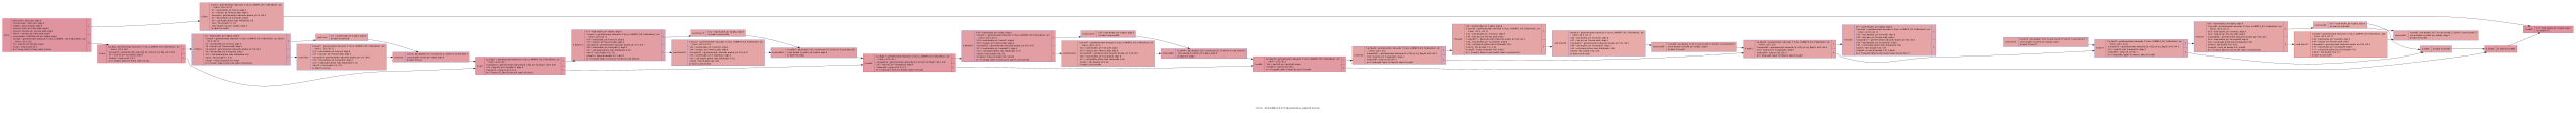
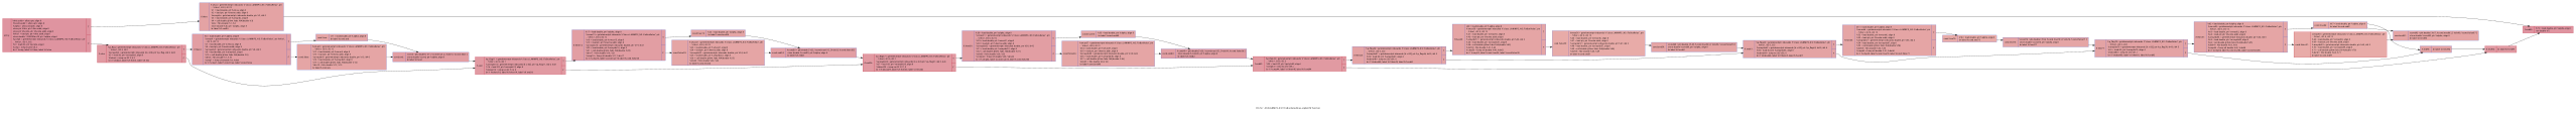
  digraph {
    fontname="Roboto Condensed"
    label="CFG for '_ZN9LAMMPS_NS11FixBoxRelax9max_alphaEPd' function"
    rankdir=LR
    node [color="#3d50c3ff" fillcolor="#c5333470" fontname="Roboto Condensed" shape=record style=filled]
    edge [fontname="Roboto Condensed"]
    n1 [color="#b70d28ff" fillcolor="#b70d2870" label="{entry:\l|  %this.addr = alloca ptr, align 8\l  %hextra.addr = alloca ptr, align 8\l  %alpha = alloca double, align 8\l  store ptr %this, ptr %this.addr, align 8\l  store ptr %hextra, ptr %hextra.addr, align 8\l  %this1 = load ptr, ptr %this.addr, align 8\l  store double 1.000000e+00, ptr %alpha, align 8\l  %pstyle = getelementptr inbounds %\"class.LAMMPS_NS::FixBoxRelax\", ptr\l... %this1, i32 0, i32 2\l  %0 = load i32, ptr %pstyle, align 8\l  %cmp = icmp eq i32 %0, 0\l  br i1 %cmp, label %if.then, label %if.else\l|{<s0>T|<s1>F}}"]
    n2 [fillcolor="#c32e3170" label="{if.then:\l|  %vmax = getelementptr inbounds %\"class.LAMMPS_NS::FixBoxRelax\", ptr\l... %this1, i32 0, i32 12\l  %1 = load double, ptr %vmax, align 8\l  %2 = load ptr, ptr %hextra.addr, align 8\l  %arrayidx = getelementptr inbounds double, ptr %2, i64 0\l  %3 = load double, ptr %arrayidx, align 8\l  %4 = call double @llvm.fabs.f64(double %3)\l  %div = fdiv double %1, %4\l  store double %div, ptr %alpha, align 8\l  br label %if.end95\l}"]
    n3 [color="#b70d28ff" fillcolor="#bb1b2c70" label="{if.else:\l|  %p_flag = getelementptr inbounds %\"class.LAMMPS_NS::FixBoxRelax\", ptr\l... %this1, i32 0, i32 1\l  %arrayidx2 = getelementptr inbounds [6 x i32], ptr %p_flag, i64 0, i64 0\l  %5 = load i32, ptr %arrayidx2, align 8\l  %tobool = icmp ne i32 %5, 0\l  br i1 %tobool, label %if.then3, label %if.end\l|{<s0>T|<s1>F}}"]
    n4 [color="#b70d28ff" fillcolor="#b70d2870" label="{if.end95:\l|  %72 = load double, ptr %alpha, align 8\l  ret double %72\l}"]
    n5 [fillcolor="#be242e70" label="{if.then3:\l|  %6 = load double, ptr %alpha, align 8\l  %vmax4 = getelementptr inbounds %\"class.LAMMPS_NS::FixBoxRelax\", ptr %this1,\l... i32 0, i32 12\l  %7 = load double, ptr %vmax4, align 8\l  %8 = load ptr, ptr %hextra.addr, align 8\l  %arrayidx5 = getelementptr inbounds double, ptr %8, i64 0\l  %9 = load double, ptr %arrayidx5, align 8\l  %10 = call double @llvm.fabs.f64(double %9)\l  %div6 = fdiv double %7, %10\l  %cmp7 = fcmp olt double %6, %div6\l  br i1 %cmp7, label %cond.true, label %cond.false\l|{<s0>T|<s1>F}}"]
    n6 [color="#b70d28ff" fillcolor="#bb1b2c70" label="{if.end:\l|  %p_flag11 = getelementptr inbounds %\"class.LAMMPS_NS::FixBoxRelax\", ptr\l... %this1, i32 0, i32 1\l  %arrayidx12 = getelementptr inbounds [6 x i32], ptr %p_flag11, i64 0, i64 1\l  %16 = load i32, ptr %arrayidx12, align 4\l  %tobool13 = icmp ne i32 %16, 0\l  br i1 %tobool13, label %if.then14, label %if.end26\l|{<s0>T|<s1>F}}"]
    n7 [label="{cond.true:\l|  %11 = load double, ptr %alpha, align 8\l  br label %cond.end\l}"]
    n8 [label="{cond.false:\l|  %vmax8 = getelementptr inbounds %\"class.LAMMPS_NS::FixBoxRelax\", ptr\l... %this1, i32 0, i32 12\l  %12 = load double, ptr %vmax8, align 8\l  %13 = load ptr, ptr %hextra.addr, align 8\l  %arrayidx9 = getelementptr inbounds double, ptr %13, i64 0\l  %14 = load double, ptr %arrayidx9, align 8\l  %15 = call double @llvm.fabs.f64(double %14)\l  %div10 = fdiv double %12, %15\l  br label %cond.end\l}"]
    n9 [fillcolor="#be242e70" label="{if.then14:\l|  %17 = load double, ptr %alpha, align 8\l  %vmax15 = getelementptr inbounds %\"class.LAMMPS_NS::FixBoxRelax\", ptr\l... %this1, i32 0, i32 12\l  %18 = load double, ptr %vmax15, align 8\l  %19 = load ptr, ptr %hextra.addr, align 8\l  %arrayidx16 = getelementptr inbounds double, ptr %19, i64 1\l  %20 = load double, ptr %arrayidx16, align 8\l  %21 = call double @llvm.fabs.f64(double %20)\l  %div17 = fdiv double %18, %21\l  %cmp18 = fcmp olt double %17, %div17\l  br i1 %cmp18, label %cond.true19, label %cond.false20\l|{<s0>T|<s1>F}}"]
    n10 [color="#b70d28ff" fillcolor="#bb1b2c70" label="{if.end26:\l|  %p_flag27 = getelementptr inbounds %\"class.LAMMPS_NS::FixBoxRelax\", ptr\l... %this1, i32 0, i32 1\l  %arrayidx28 = getelementptr inbounds [6 x i32], ptr %p_flag27, i64 0, i64 2\l  %27 = load i32, ptr %arrayidx28, align 8\l  %tobool29 = icmp ne i32 %27, 0\l  br i1 %tobool29, label %if.then30, label %if.end42\l|{<s0>T|<s1>F}}"]
    n11 [fillcolor="#be242e70" label="{cond.end:\l|  %cond = phi double [ %11, %cond.true ], [ %div10, %cond.false ]\l  store double %cond, ptr %alpha, align 8\l  br label %if.end\l}"]
    n12 [label="{cond.true19:\l|  %22 = load double, ptr %alpha, align 8\l  br label %cond.end24\l}"]
    n13 [label="{cond.false20:\l|  %vmax21 = getelementptr inbounds %\"class.LAMMPS_NS::FixBoxRelax\", ptr\l... %this1, i32 0, i32 12\l  %23 = load double, ptr %vmax21, align 8\l  %24 = load ptr, ptr %hextra.addr, align 8\l  %arrayidx22 = getelementptr inbounds double, ptr %24, i64 1\l  %25 = load double, ptr %arrayidx22, align 8\l  %26 = call double @llvm.fabs.f64(double %25)\l  %div23 = fdiv double %23, %26\l  br label %cond.end24\l}"]
    n14 [fillcolor="#be242e70" label="{if.then30:\l|  %28 = load double, ptr %alpha, align 8\l  %vmax31 = getelementptr inbounds %\"class.LAMMPS_NS::FixBoxRelax\", ptr\l... %this1, i32 0, i32 12\l  %29 = load double, ptr %vmax31, align 8\l  %30 = load ptr, ptr %hextra.addr, align 8\l  %arrayidx32 = getelementptr inbounds double, ptr %30, i64 2\l  %31 = load double, ptr %arrayidx32, align 8\l  %32 = call double @llvm.fabs.f64(double %31)\l  %div33 = fdiv double %29, %32\l  %cmp34 = fcmp olt double %28, %div33\l  br i1 %cmp34, label %cond.true35, label %cond.false36\l|{<s0>T|<s1>F}}"]
    n15 [color="#b70d28ff" fillcolor="#bb1b2c70" label="{if.end42:\l|  %pstyle43 = getelementptr inbounds %\"class.LAMMPS_NS::FixBoxRelax\", ptr\l... %this1, i32 0, i32 2\l  %38 = load i32, ptr %pstyle43, align 8\l  %cmp44 = icmp eq i32 %38, 2\l  br i1 %cmp44, label %if.then45, label %if.end94\l|{<s0>T|<s1>F}}"]
    n16 [fillcolor="#be242e70" label="{cond.end24:\l|  %cond25 = phi double [ %22, %cond.true19 ], [ %div23, %cond.false20 ]\l  store double %cond25, ptr %alpha, align 8\l  br label %if.end26\l}"]
    n17 [label="{cond.true35:\l|  %33 = load double, ptr %alpha, align 8\l  br label %cond.end40\l}"]
    n18 [label="{cond.false36:\l|  %vmax37 = getelementptr inbounds %\"class.LAMMPS_NS::FixBoxRelax\", ptr\l... %this1, i32 0, i32 12\l  %34 = load double, ptr %vmax37, align 8\l  %35 = load ptr, ptr %hextra.addr, align 8\l  %arrayidx38 = getelementptr inbounds double, ptr %35, i64 2\l  %36 = load double, ptr %arrayidx38, align 8\l  %37 = call double @llvm.fabs.f64(double %36)\l  %div39 = fdiv double %34, %37\l  br label %cond.end40\l}"]
    n19 [fillcolor="#c32e3170" label="{if.then45:\l|  %p_flag46 = getelementptr inbounds %\"class.LAMMPS_NS::FixBoxRelax\", ptr\l... %this1, i32 0, i32 1\l  %arrayidx47 = getelementptr inbounds [6 x i32], ptr %p_flag46, i64 0, i64 3\l  %39 = load i32, ptr %arrayidx47, align 4\l  %tobool48 = icmp ne i32 %39, 0\l  br i1 %tobool48, label %if.then49, label %if.end61\l|{<s0>T|<s1>F}}"]
    n20 [color="#b70d28ff" fillcolor="#bb1b2c70" label="{if.end94:\l|  br label %if.end95\l}"]
    n21 [fillcolor="#be242e70" label="{cond.end40:\l|  %cond41 = phi double [ %33, %cond.true35 ], [ %div39, %cond.false36 ]\l  store double %cond41, ptr %alpha, align 8\l  br label %if.end42\l}"]
    n22 [label="{if.then49:\l|  %40 = load double, ptr %alpha, align 8\l  %vmax50 = getelementptr inbounds %\"class.LAMMPS_NS::FixBoxRelax\", ptr\l... %this1, i32 0, i32 12\l  %41 = load double, ptr %vmax50, align 8\l  %42 = load ptr, ptr %hextra.addr, align 8\l  %arrayidx51 = getelementptr inbounds double, ptr %42, i64 3\l  %43 = load double, ptr %arrayidx51, align 8\l  %44 = call double @llvm.fabs.f64(double %43)\l  %div52 = fdiv double %41, %44\l  %cmp53 = fcmp olt double %40, %div52\l  br i1 %cmp53, label %cond.true54, label %cond.false55\l|{<s0>T|<s1>F}}"]
    n23 [fillcolor="#c32e3170" label="{if.end61:\l|  %p_flag62 = getelementptr inbounds %\"class.LAMMPS_NS::FixBoxRelax\", ptr\l... %this1, i32 0, i32 1\l  %arrayidx63 = getelementptr inbounds [6 x i32], ptr %p_flag62, i64 0, i64 4\l  %50 = load i32, ptr %arrayidx63, align 8\l  %tobool64 = icmp ne i32 %50, 0\l  br i1 %tobool64, label %if.then65, label %if.end77\l|{<s0>T|<s1>F}}"]
    n24 [fillcolor="#cc403a70" label="{cond.false55:\l|  %vmax56 = getelementptr inbounds %\"class.LAMMPS_NS::FixBoxRelax\", ptr\l... %this1, i32 0, i32 12\l  %46 = load double, ptr %vmax56, align 8\l  %47 = load ptr, ptr %hextra.addr, align 8\l  %arrayidx57 = getelementptr inbounds double, ptr %47, i64 3\l  %48 = load double, ptr %arrayidx57, align 8\l  %49 = call double @llvm.fabs.f64(double %48)\l  %div58 = fdiv double %46, %49\l  br label %cond.end59\l}"]
    n25 [label="{if.then65:\l|  %51 = load double, ptr %alpha, align 8\l  %vmax66 = getelementptr inbounds %\"class.LAMMPS_NS::FixBoxRelax\", ptr\l... %this1, i32 0, i32 12\l  %52 = load double, ptr %vmax66, align 8\l  %53 = load ptr, ptr %hextra.addr, align 8\l  %arrayidx67 = getelementptr inbounds double, ptr %53, i64 4\l  %54 = load double, ptr %arrayidx67, align 8\l  %55 = call double @llvm.fabs.f64(double %54)\l  %div68 = fdiv double %52, %55\l  %cmp69 = fcmp olt double %51, %div68\l  br i1 %cmp69, label %cond.true70, label %cond.false71\l|{<s0>T|<s1>F}}"]
    n26 [fillcolor="#c32e3170" label="{if.end77:\l|  %p_flag78 = getelementptr inbounds %\"class.LAMMPS_NS::FixBoxRelax\", ptr\l... %this1, i32 0, i32 1\l  %arrayidx79 = getelementptr inbounds [6 x i32], ptr %p_flag78, i64 0, i64 5\l  %61 = load i32, ptr %arrayidx79, align 4\l  %tobool80 = icmp ne i32 %61, 0\l  br i1 %tobool80, label %if.then81, label %if.end93\l|{<s0>T|<s1>F}}"]
    n27 [label="{cond.end59:\l|  %cond60 = phi double [ %45, %cond.true54 ], [ %div58, %cond.false55 ]\l  store double %cond60, ptr %alpha, align 8\l  br label %if.end61\l}"]
+   n28 [fillcolor="#cc403a70" label="{cond.true70:\l|  %56 = load double, ptr %alpha, align 8\l  br label %cond.end75\l}"]
    n29 [label="{if.then81:\l|  %62 = load double, ptr %alpha, align 8\l  %vmax82 = getelementptr inbounds %\"class.LAMMPS_NS::FixBoxRelax\", ptr\l... %this1, i32 0, i32 12\l  %63 = load double, ptr %vmax82, align 8\l  %64 = load ptr, ptr %hextra.addr, align 8\l  %arrayidx83 = getelementptr inbounds double, ptr %64, i64 5\l  %65 = load double, ptr %arrayidx83, align 8\l  %66 = call double @llvm.fabs.f64(double %65)\l  %div84 = fdiv double %63, %66\l  %cmp85 = fcmp olt double %62, %div84\l  br i1 %cmp85, label %cond.true86, label %cond.false87\l|{<s0>T|<s1>F}}"]
    n30 [fillcolor="#c32e3170" label="{if.end93:\l|  br label %if.end94\l}"]
    n31 [label="{cond.end75:\l|  %cond76 = phi double [ %56, %cond.true70 ], [ %div74, %cond.false71 ]\l  store double %cond76, ptr %alpha, align 8\l  br label %if.end77\l}"]
    n32 [fillcolor="#cc403a70" label="{cond.true86:\l|  %67 = load double, ptr %alpha, align 8\l  br label %cond.end91\l}"]
    n33 [color="#b70d28ff" fillcolor="#cc403a70" label="{cond.false87:\l|  %vmax88 = getelementptr inbounds %\"class.LAMMPS_NS::FixBoxRelax\", ptr\l... %this1, i32 0, i32 12\l  %68 = load double, ptr %vmax88, align 8\l  %69 = load ptr, ptr %hextra.addr, align 8\l  %arrayidx89 = getelementptr inbounds double, ptr %69, i64 5\l  %70 = load double, ptr %arrayidx89, align 8\l  %71 = call double @llvm.fabs.f64(double %70)\l  %div90 = fdiv double %68, %71\l  br label %cond.end91\l}"]
    n34 [label="{cond.end91:\l|  %cond92 = phi double [ %67, %cond.true86 ], [ %div90, %cond.false87 ]\l  store double %cond92, ptr %alpha, align 8\l  br label %if.end93\l}"]
    n1 -> n2 [tailport=s0]
    n1 -> n3 [tailport=s1]
    n2 -> n4
    n3 -> n5 [tailport=s0]
    n3 -> n6 [tailport=s1]
    n5 -> n7 [tailport=s0]
    n5 -> n8 [tailport=s1]
    n6 -> n9 [tailport=s0]
    n6 -> n10 [tailport=s1]
    n7 -> n11
    n8 -> n11
    n9 -> n12 [tailport=s0]
    n9 -> n13 [tailport=s1]
    n10 -> n14 [tailport=s0]
    n10 -> n15 [tailport=s1]
    n11 -> n6
    n12 -> n16
    n13 -> n16
    n14 -> n17 [tailport=s0]
    n14 -> n18 [tailport=s1]
    n15 -> n19 [tailport=s0]
    n15 -> n20 [tailport=s1]
    n16 -> n10
    n17 -> n21
    n18 -> n21
    n19 -> n22 [tailport=s0]
    n19 -> n23 [tailport=s1]
    n20 -> n4
    n21 -> n15
    n22 -> n24 [tailport=s1]
    n23 -> n25 [tailport=s0]
    n23 -> n26 [tailport=s1]
    n24 -> n27
+   n25 -> n28 [tailport=s0]
    n26 -> n29 [tailport=s0]
    n26 -> n30 [tailport=s1]
    n27 -> n23
+   n28 -> n31
    n29 -> n32 [tailport=s0]
    n29 -> n33 [tailport=s1]
    n30 -> n20
    n31 -> n26
    n32 -> n30
    n32 -> n34
    n33 -> n34
  }
